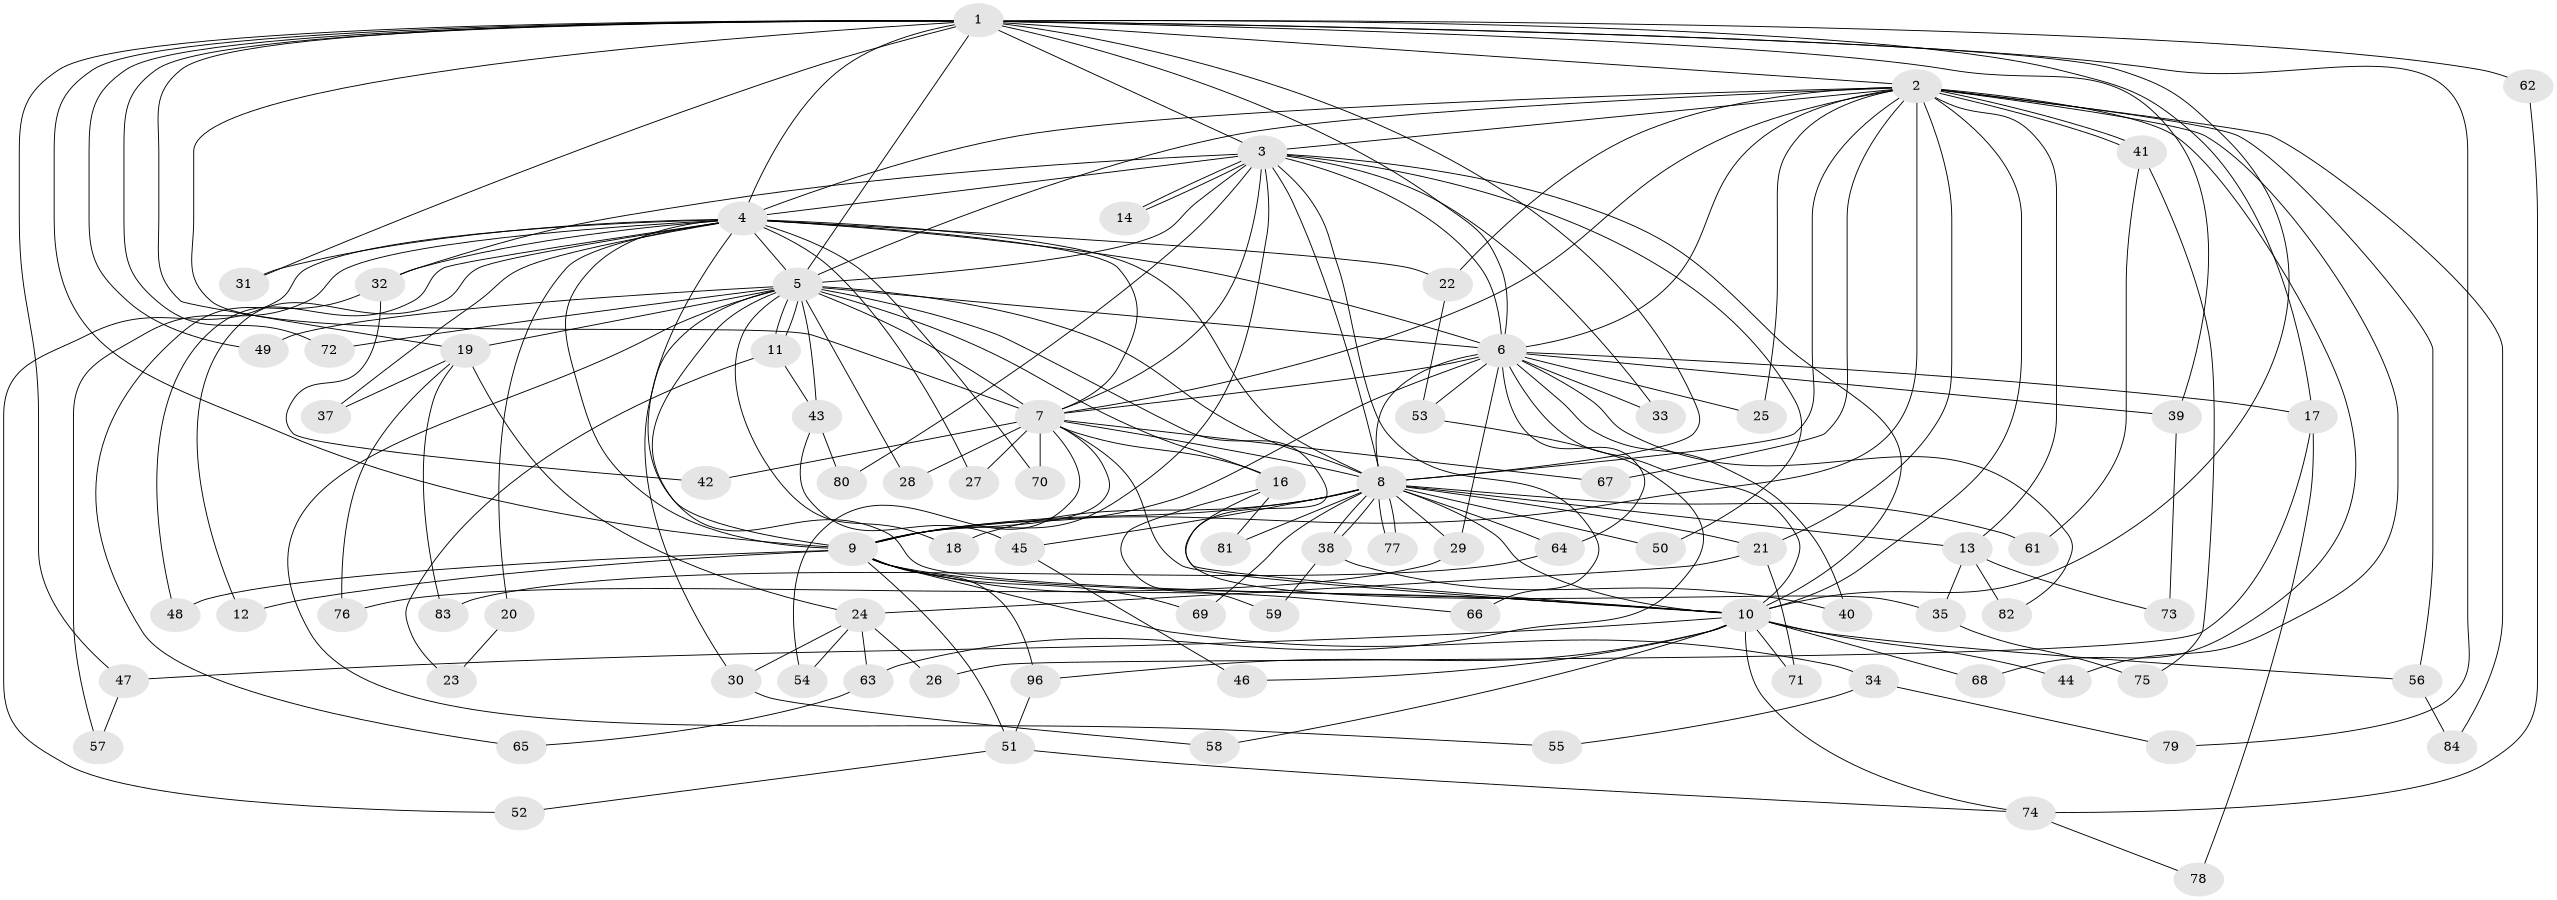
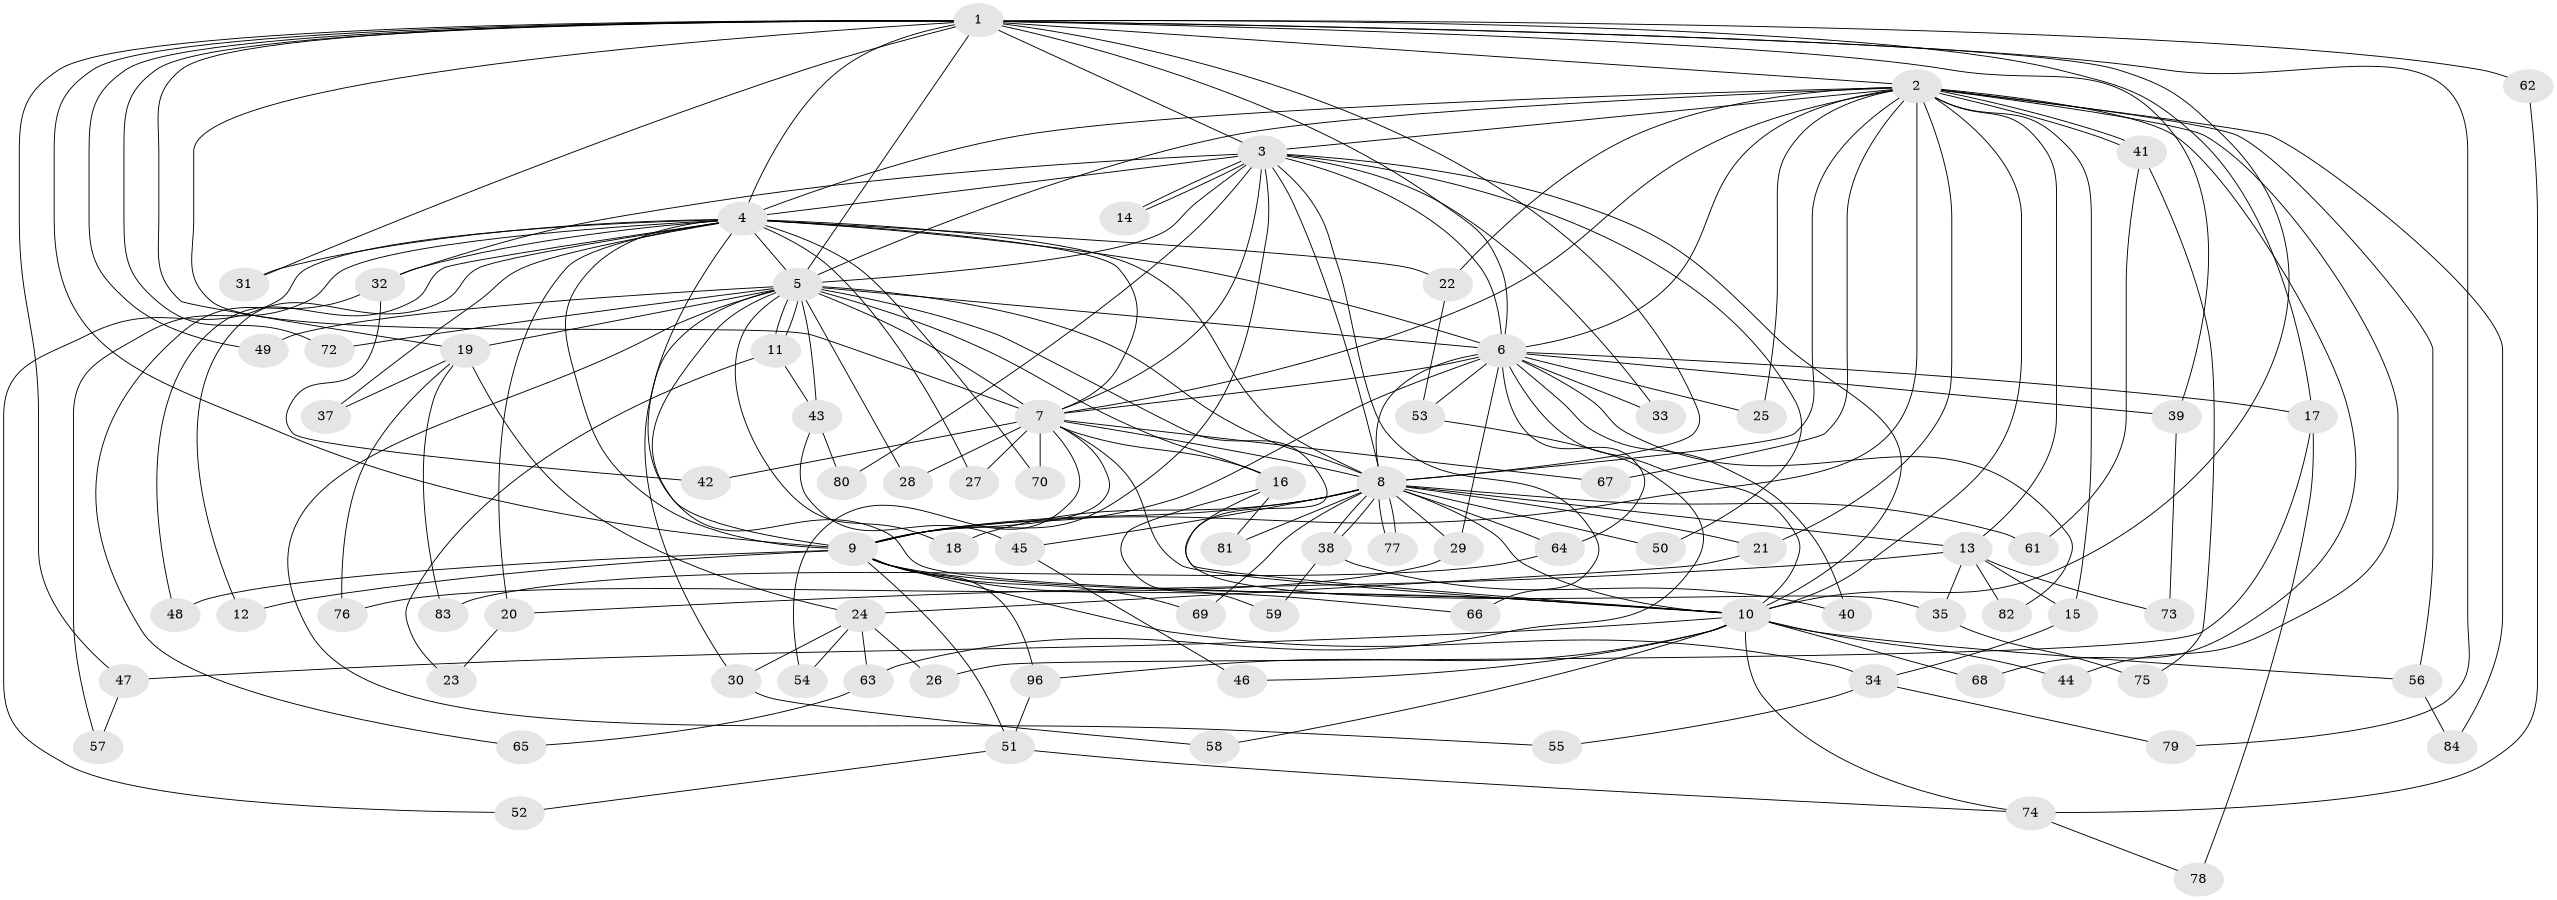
  graph {
    node [color=gray90 style=filled]
    1
    2
    3
    4
    5
    6
    7
    8
    9
    10
    17
    19
    31
    39
    47
    49
    62
    72
    79
    13
+   15
    21
    22
    25
    41
    44
    56
    67
    68
    84
    14
    32
    33
    50
    66
    80
    12
    20
    27
    37
    48
    52
    57
    70
    11
    16
    18
    28
    30
    43
    55
    29
    40
    53
    64
    82
    42
    54
    38
    45
    61
    69
    77
    81
    34
    n66 [label=96]
    51
    46
    58
-   71
    74
    26
    78
    24
    76
    83
    73
    35
    75
    65
    23
    59
    63
    1 -- 2
    1 -- 3
    1 -- 4
    1 -- 5
    1 -- 6
    1 -- 7
    1 -- 8
    1 -- 9
    1 -- 10
    1 -- 17
    1 -- 19
    1 -- 31
    1 -- 39
    1 -- 47
    1 -- 49
    1 -- 62
    1 -- 72
    1 -- 79
    2 -- 3
    2 -- 4
    2 -- 5
    2 -- 6
    2 -- 7
    2 -- 8
    2 -- 9
    2 -- 10
    2 -- 13
+   2 -- 15
    2 -- 21
    2 -- 22
    2 -- 25
    2 -- 41
    2 -- 41
    2 -- 44
    2 -- 56
    2 -- 67
    2 -- 68
    2 -- 84
    3 -- 4
    3 -- 5
    3 -- 6
    3 -- 7
    3 -- 8
    3 -- 9
    3 -- 10
    3 -- 14
    3 -- 14
    3 -- 32
    3 -- 33
    3 -- 50
    3 -- 66
    3 -- 80
    4 -- 5
    4 -- 6
    4 -- 7
    4 -- 8
    4 -- 9
    4 -- 10
    4 -- 31
    4 -- 22
    4 -- 32
    4 -- 12
    4 -- 20
    4 -- 27
    4 -- 37
    4 -- 48
    4 -- 52
    4 -- 57
    4 -- 70
    5 -- 6
    5 -- 7
    5 -- 8
    5 -- 9
    5 -- 10
    5 -- 19
    5 -- 49
    5 -- 72
    5 -- 11
    5 -- 11
    5 -- 16
    5 -- 18
    5 -- 28
    5 -- 30
    5 -- 43
    5 -- 55
    6 -- 7
    6 -- 8
    6 -- 9
    6 -- 10
    6 -- 17
    6 -- 39
    6 -- 25
    6 -- 33
    6 -- 29
    6 -- 40
    6 -- 53
    6 -- 64
    6 -- 82
    7 -- 8
    7 -- 9
    7 -- 10
    7 -- 67
    7 -- 27
    7 -- 70
    7 -- 16
    7 -- 28
    7 -- 42
    7 -- 54
    8 -- 9
    8 -- 10
    8 -- 13
    8 -- 21
    8 -- 50
    8 -- 18
    8 -- 29
    8 -- 64
    8 -- 38
    8 -- 38
    8 -- 45
    8 -- 61
    8 -- 69
    8 -- 77
    8 -- 77
    8 -- 81
    9 -- 10
    9 -- 66
    9 -- 12
    9 -- 48
    9 -- 69
    9 -- 34
    9 -- n66
    9 -- 51
    10 -- 47
    10 -- 44
    10 -- 56
    10 -- 68
    10 -- n66
    10 -- 46
    10 -- 58
-   10 -- 71
    10 -- 74
    17 -- 26
    17 -- 78
    19 -- 37
    19 -- 24
    19 -- 76
    19 -- 83
    39 -- 73
    47 -- 57
    62 -- 74
+   13 -- 15
+   13 -- 20
    13 -- 82
    13 -- 73
    13 -- 35
-   21 -- 71
+   15 -- 34
    21 -- 24
    22 -- 53
    41 -- 61
    41 -- 75
    56 -- 84
    32 -- 42
    32 -- 65
    20 -- 23
    11 -- 43
    11 -- 23
    16 -- 81
    16 -- 35
    16 -- 59
    30 -- 58
    43 -- 80
    43 -- 45
    29 -- 76
    53 -- 63
    64 -- 83
    38 -- 40
    38 -- 59
    45 -- 46
    34 -- 79
    34 -- 55
    n66 -- 51
    51 -- 52
    51 -- 74
    74 -- 78
    24 -- 30
    24 -- 54
    24 -- 26
    24 -- 63
    35 -- 75
    63 -- 65
  }
